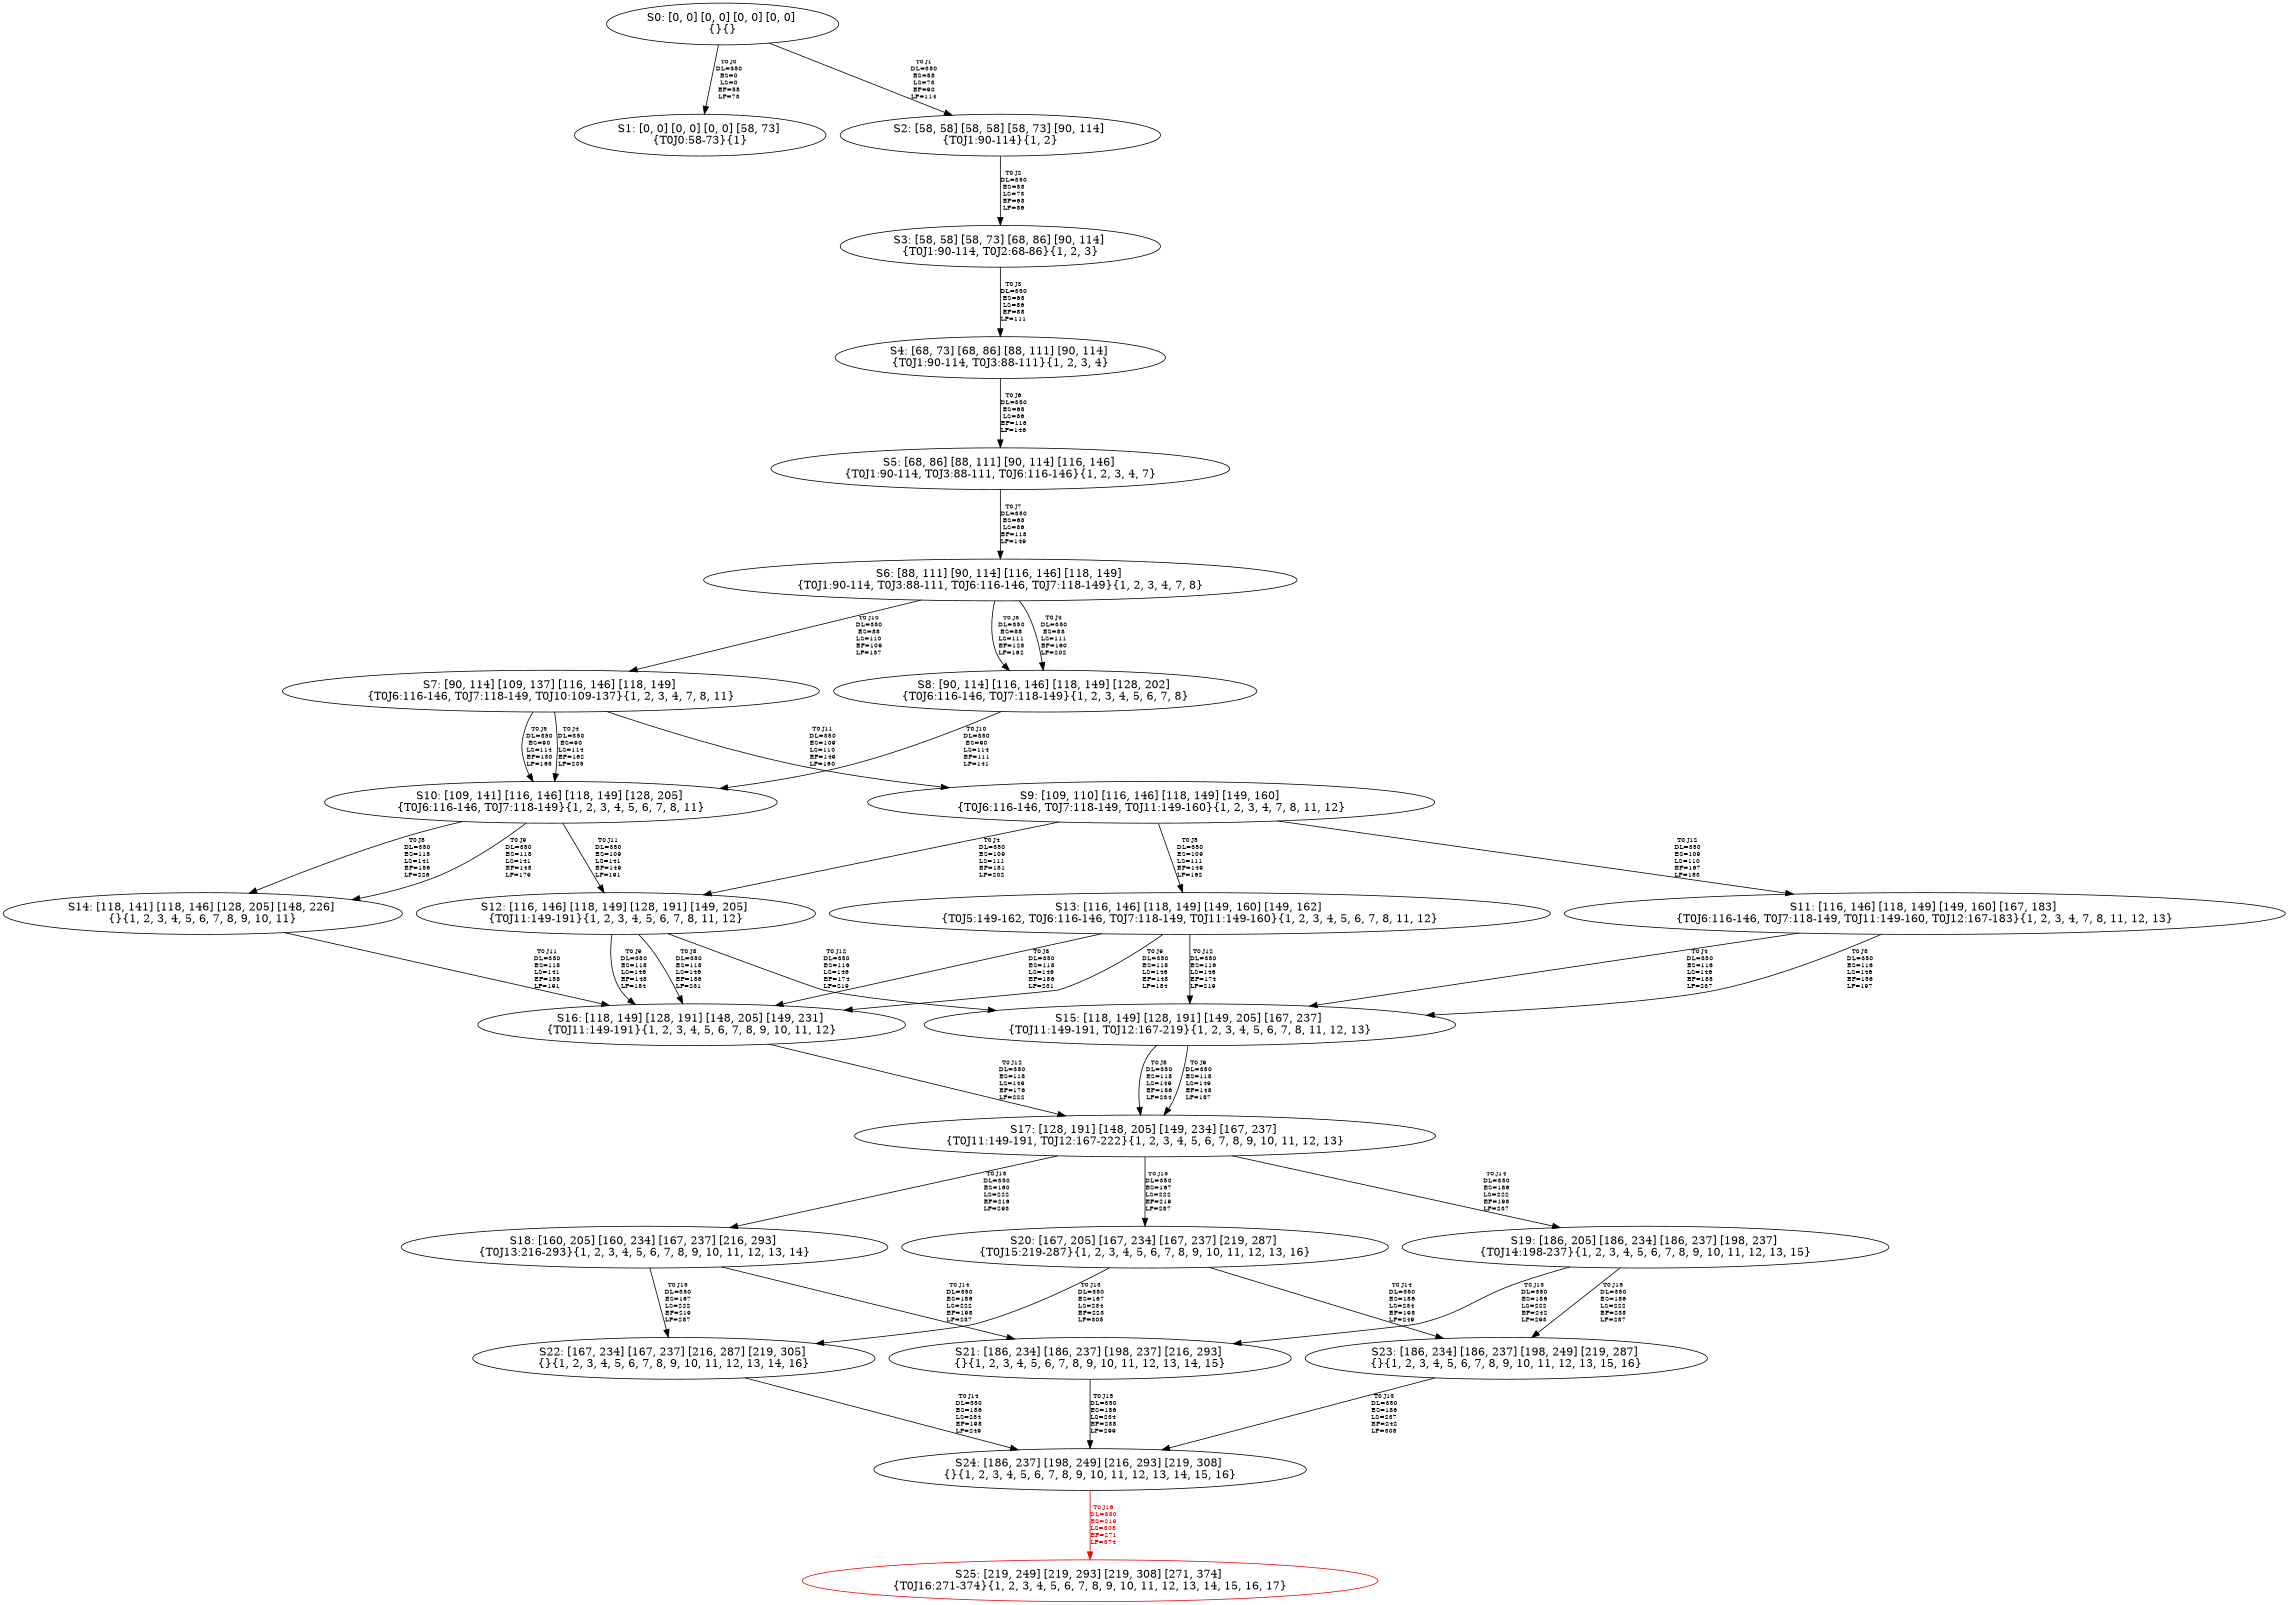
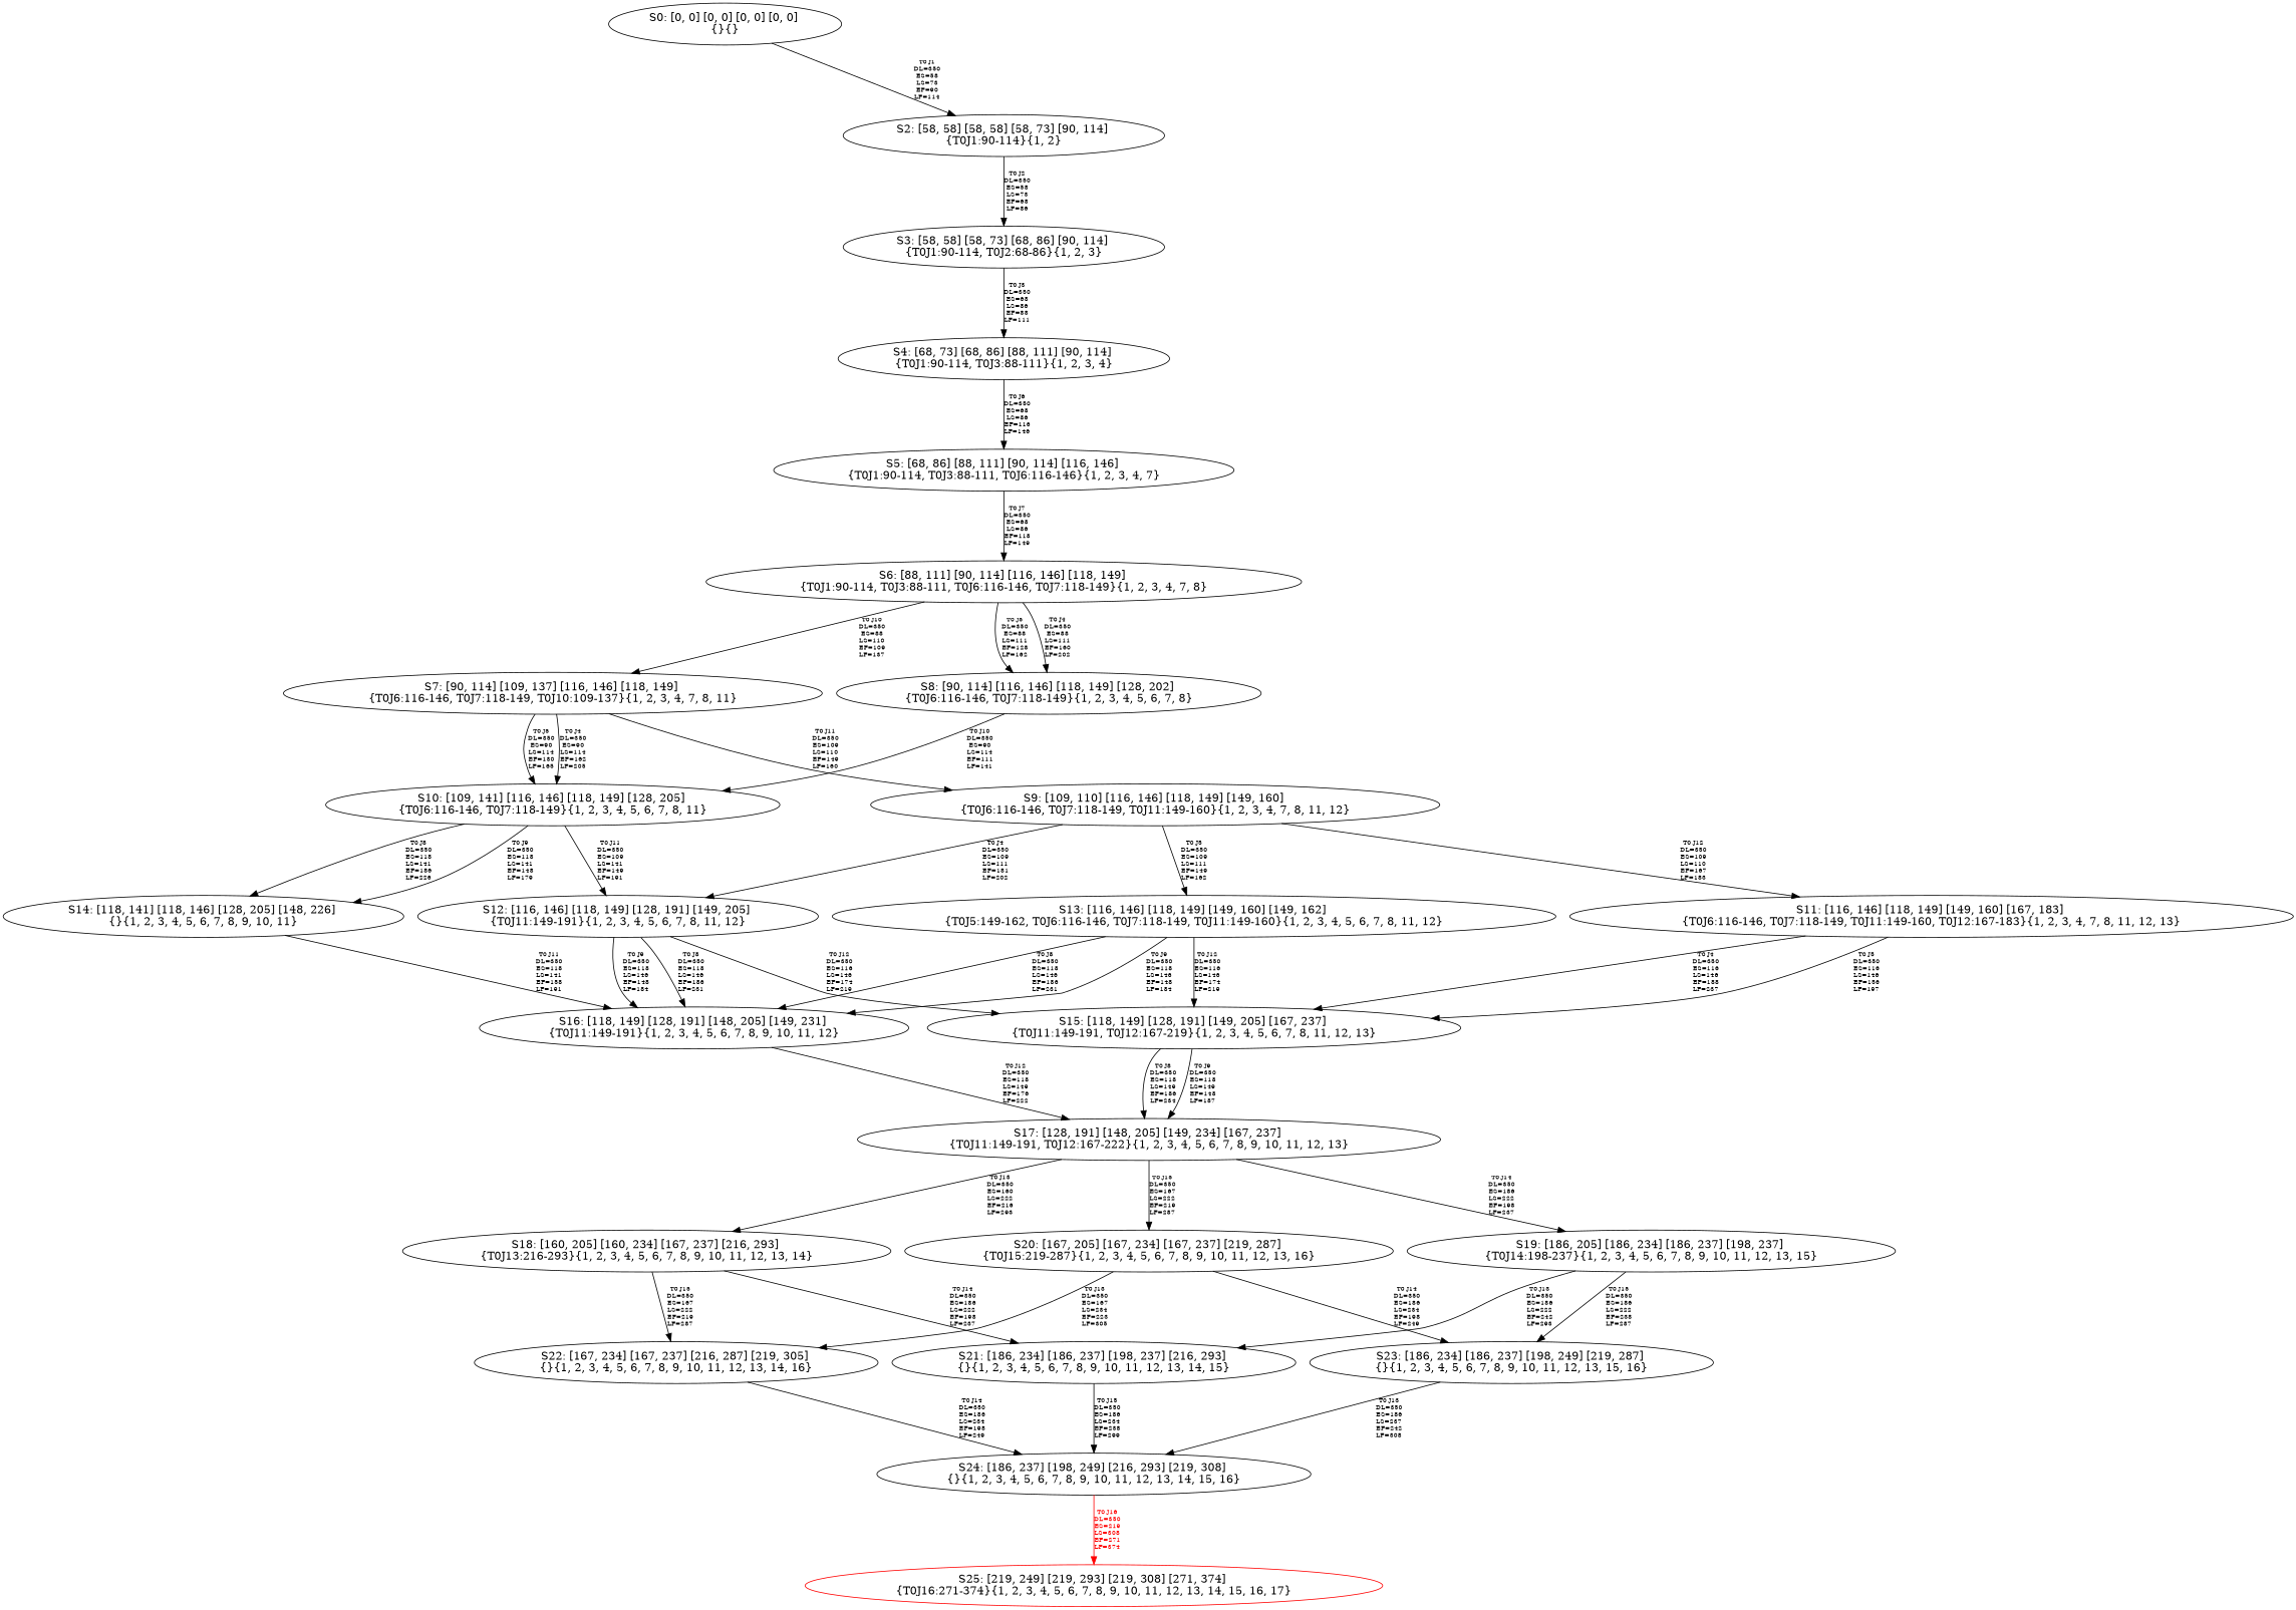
  digraph {
    edge [fontsize=8]
    n1 [label="S0: [0, 0] [0, 0] [0, 0] [0, 0] \n{}{}"]
-   n2 [label="S1: [0, 0] [0, 0] [0, 0] [58, 73] \n{T0J0:58-73}{1}"]
    n3 [label="S2: [58, 58] [58, 58] [58, 73] [90, 114] \n{T0J1:90-114}{1, 2}"]
    n4 [label="S3: [58, 58] [58, 73] [68, 86] [90, 114] \n{T0J1:90-114, T0J2:68-86}{1, 2, 3}"]
    n5 [label="S4: [68, 73] [68, 86] [88, 111] [90, 114] \n{T0J1:90-114, T0J3:88-111}{1, 2, 3, 4}"]
    n6 [label="S5: [68, 86] [88, 111] [90, 114] [116, 146] \n{T0J1:90-114, T0J3:88-111, T0J6:116-146}{1, 2, 3, 4, 7}"]
    n7 [label="S6: [88, 111] [90, 114] [116, 146] [118, 149] \n{T0J1:90-114, T0J3:88-111, T0J6:116-146, T0J7:118-149}{1, 2, 3, 4, 7, 8}"]
    n8 [label="S7: [90, 114] [109, 137] [116, 146] [118, 149] \n{T0J6:116-146, T0J7:118-149, T0J10:109-137}{1, 2, 3, 4, 7, 8, 11}"]
    n9 [label="S8: [90, 114] [116, 146] [118, 149] [128, 202] \n{T0J6:116-146, T0J7:118-149}{1, 2, 3, 4, 5, 6, 7, 8}"]
    n10 [label="S9: [109, 110] [116, 146] [118, 149] [149, 160] \n{T0J6:116-146, T0J7:118-149, T0J11:149-160}{1, 2, 3, 4, 7, 8, 11, 12}"]
    n11 [label="S10: [109, 141] [116, 146] [118, 149] [128, 205] \n{T0J6:116-146, T0J7:118-149}{1, 2, 3, 4, 5, 6, 7, 8, 11}"]
    n12 [label="S11: [116, 146] [118, 149] [149, 160] [167, 183] \n{T0J6:116-146, T0J7:118-149, T0J11:149-160, T0J12:167-183}{1, 2, 3, 4, 7, 8, 11, 12, 13}"]
    n13 [label="S12: [116, 146] [118, 149] [128, 191] [149, 205] \n{T0J11:149-191}{1, 2, 3, 4, 5, 6, 7, 8, 11, 12}"]
    n14 [label="S13: [116, 146] [118, 149] [149, 160] [149, 162] \n{T0J5:149-162, T0J6:116-146, T0J7:118-149, T0J11:149-160}{1, 2, 3, 4, 5, 6, 7, 8, 11, 12}"]
    n15 [label="S14: [118, 141] [118, 146] [128, 205] [148, 226] \n{}{1, 2, 3, 4, 5, 6, 7, 8, 9, 10, 11}"]
    n16 [label="S15: [118, 149] [128, 191] [149, 205] [167, 237] \n{T0J11:149-191, T0J12:167-219}{1, 2, 3, 4, 5, 6, 7, 8, 11, 12, 13}"]
    n17 [label="S16: [118, 149] [128, 191] [148, 205] [149, 231] \n{T0J11:149-191}{1, 2, 3, 4, 5, 6, 7, 8, 9, 10, 11, 12}"]
    n18 [label="S17: [128, 191] [148, 205] [149, 234] [167, 237] \n{T0J11:149-191, T0J12:167-222}{1, 2, 3, 4, 5, 6, 7, 8, 9, 10, 11, 12, 13}"]
    n19 [label="S18: [160, 205] [160, 234] [167, 237] [216, 293] \n{T0J13:216-293}{1, 2, 3, 4, 5, 6, 7, 8, 9, 10, 11, 12, 13, 14}"]
    n20 [label="S19: [186, 205] [186, 234] [186, 237] [198, 237] \n{T0J14:198-237}{1, 2, 3, 4, 5, 6, 7, 8, 9, 10, 11, 12, 13, 15}"]
    n21 [label="S20: [167, 205] [167, 234] [167, 237] [219, 287] \n{T0J15:219-287}{1, 2, 3, 4, 5, 6, 7, 8, 9, 10, 11, 12, 13, 16}"]
    n22 [label="S21: [186, 234] [186, 237] [198, 237] [216, 293] \n{}{1, 2, 3, 4, 5, 6, 7, 8, 9, 10, 11, 12, 13, 14, 15}"]
    n23 [label="S22: [167, 234] [167, 237] [216, 287] [219, 305] \n{}{1, 2, 3, 4, 5, 6, 7, 8, 9, 10, 11, 12, 13, 14, 16}"]
    n24 [label="S23: [186, 234] [186, 237] [198, 249] [219, 287] \n{}{1, 2, 3, 4, 5, 6, 7, 8, 9, 10, 11, 12, 13, 15, 16}"]
    n25 [label="S24: [186, 237] [198, 249] [216, 293] [219, 308] \n{}{1, 2, 3, 4, 5, 6, 7, 8, 9, 10, 11, 12, 13, 14, 15, 16}"]
    n26 [color=Red label="S25: [219, 249] [219, 293] [219, 308] [271, 374] \n{T0J16:271-374}{1, 2, 3, 4, 5, 6, 7, 8, 9, 10, 11, 12, 13, 14, 15, 16, 17}"]
-   n1 -> n2 [label="T0 J0\nDL=350\nES=0\nLS=0\nEF=58\nLF=73"]
    n1 -> n3 [label="T0 J1\nDL=350\nES=58\nLS=73\nEF=90\nLF=114"]
    n3 -> n4 [label="T0 J2\nDL=350\nES=58\nLS=73\nEF=68\nLF=86"]
    n4 -> n5 [label="T0 J3\nDL=350\nES=68\nLS=86\nEF=88\nLF=111"]
    n5 -> n6 [label="T0 J6\nDL=350\nES=68\nLS=86\nEF=116\nLF=146"]
    n6 -> n7 [label="T0 J7\nDL=350\nES=68\nLS=86\nEF=118\nLF=149"]
    n7 -> n8 [label="T0 J10\nDL=350\nES=88\nLS=110\nEF=109\nLF=137"]
    n7 -> n9 [label="T0 J4\nDL=350\nES=88\nLS=111\nEF=160\nLF=202"]
    n7 -> n9 [label="T0 J5\nDL=350\nES=88\nLS=111\nEF=128\nLF=162"]
    n8 -> n10 [label="T0 J11\nDL=350\nES=109\nLS=110\nEF=149\nLF=160"]
    n8 -> n11 [label="T0 J4\nDL=350\nES=90\nLS=114\nEF=162\nLF=205"]
    n8 -> n11 [label="T0 J5\nDL=350\nES=90\nLS=114\nEF=130\nLF=165"]
    n9 -> n11 [label="T0 J10\nDL=350\nES=90\nLS=114\nEF=111\nLF=141"]
    n10 -> n12 [label="T0 J12\nDL=350\nES=109\nLS=110\nEF=167\nLF=183"]
    n10 -> n13 [label="T0 J4\nDL=350\nES=109\nLS=111\nEF=181\nLF=202"]
    n10 -> n14 [label="T0 J5\nDL=350\nES=109\nLS=111\nEF=149\nLF=162"]
    n11 -> n13 [label="T0 J11\nDL=350\nES=109\nLS=141\nEF=149\nLF=191"]
    n11 -> n15 [label="T0 J8\nDL=350\nES=118\nLS=141\nEF=186\nLF=226"]
    n11 -> n15 [label="T0 J9\nDL=350\nES=118\nLS=141\nEF=148\nLF=179"]
    n12 -> n16 [label="T0 J4\nDL=350\nES=116\nLS=146\nEF=188\nLF=237"]
    n12 -> n16 [label="T0 J5\nDL=350\nES=116\nLS=146\nEF=156\nLF=197"]
    n13 -> n16 [label="T0 J12\nDL=350\nES=116\nLS=146\nEF=174\nLF=219"]
    n13 -> n17 [label="T0 J8\nDL=350\nES=118\nLS=146\nEF=186\nLF=231"]
    n13 -> n17 [label="T0 J9\nDL=350\nES=118\nLS=146\nEF=148\nLF=184"]
    n14 -> n16 [label="T0 J12\nDL=350\nES=116\nLS=146\nEF=174\nLF=219"]
    n14 -> n17 [label="T0 J8\nDL=350\nES=118\nLS=146\nEF=186\nLF=231"]
    n14 -> n17 [label="T0 J9\nDL=350\nES=118\nLS=146\nEF=148\nLF=184"]
    n15 -> n17 [label="T0 J11\nDL=350\nES=118\nLS=141\nEF=158\nLF=191"]
    n16 -> n18 [label="T0 J8\nDL=350\nES=118\nLS=149\nEF=186\nLF=234"]
    n16 -> n18 [label="T0 J9\nDL=350\nES=118\nLS=149\nEF=148\nLF=187"]
    n17 -> n18 [label="T0 J12\nDL=350\nES=118\nLS=149\nEF=176\nLF=222"]
    n18 -> n19 [label="T0 J13\nDL=350\nES=160\nLS=222\nEF=216\nLF=293"]
    n18 -> n20 [label="T0 J14\nDL=350\nES=186\nLS=222\nEF=198\nLF=237"]
    n18 -> n21 [label="T0 J15\nDL=350\nES=167\nLS=222\nEF=219\nLF=287"]
    n19 -> n22 [label="T0 J14\nDL=350\nES=186\nLS=222\nEF=198\nLF=237"]
    n19 -> n23 [label="T0 J15\nDL=350\nES=167\nLS=222\nEF=219\nLF=287"]
    n20 -> n22 [label="T0 J13\nDL=350\nES=186\nLS=222\nEF=242\nLF=293"]
    n20 -> n24 [label="T0 J15\nDL=350\nES=186\nLS=222\nEF=238\nLF=287"]
    n21 -> n23 [label="T0 J13\nDL=350\nES=167\nLS=234\nEF=223\nLF=305"]
    n21 -> n24 [label="T0 J14\nDL=350\nES=186\nLS=234\nEF=198\nLF=249"]
    n22 -> n25 [label="T0 J15\nDL=350\nES=186\nLS=234\nEF=238\nLF=299"]
    n23 -> n25 [label="T0 J14\nDL=350\nES=186\nLS=234\nEF=198\nLF=249"]
    n24 -> n25 [label="T0 J13\nDL=350\nES=186\nLS=237\nEF=242\nLF=308"]
    n25 -> n26 [color=Red fontcolor=Red label="T0 J16\nDL=350\nES=219\nLS=308\nEF=271\nLF=374"]
  }
